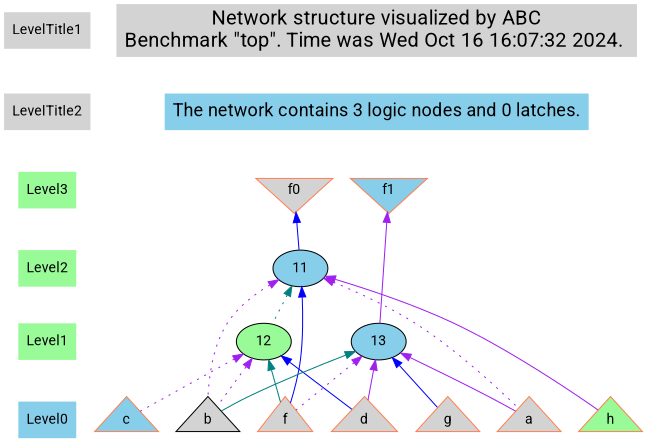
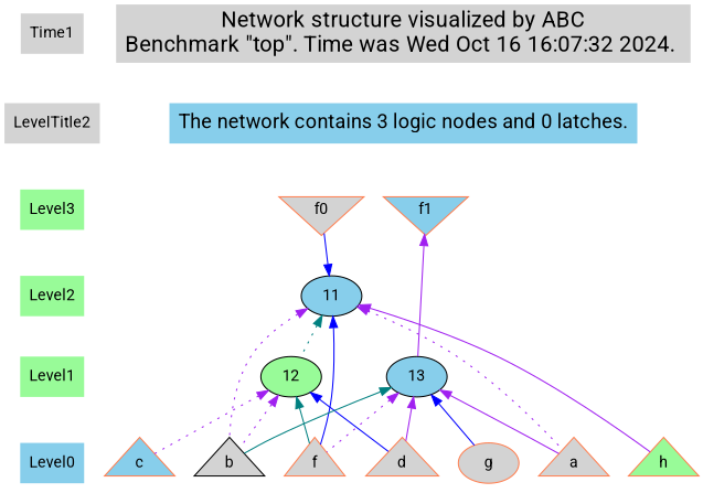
  digraph {
    fontname=Roboto
    node [fillcolor=lightgrey fontname=Roboto shape=plaintext style=filled]
    edge [dir=back fontname=Roboto style=solid]
-   LevelTitle1
+   LevelTitle1 [label=Time1]
    LevelTitle2
    Level3 [fillcolor=palegreen]
    Level2 [fillcolor=palegreen]
    Level1 [fillcolor=palegreen]
    Level0 [fillcolor=skyblue]
    n7 [fontsize=20 label="Network structure visualized by ABC\nBenchmark \"top\". Time was Wed Oct 16 16:07:32 2024. "]
    n8 [fillcolor=skyblue fontsize=18 label="The network contains 3 logic nodes and 0 latches.\n"]
    n9 [color=coral label=f0 shape=invtriangle]
    n10 [color=coral fillcolor=skyblue label=f1 shape=invtriangle]
    n11 [fillcolor=skyblue label="11\n" shape=ellipse]
    n12 [fillcolor=palegreen label="12\n" shape=ellipse]
    n13 [fillcolor=skyblue label="13\n" shape=ellipse]
    n14 [color=coral label=a shape=triangle]
    n15 [color=black label=b shape=triangle]
    n16 [color=coral fillcolor=skyblue label=c shape=triangle]
    n17 [color=coral label=d shape=triangle]
    n18 [color=coral label=f shape=triangle]
-   n19 [color=coral label=g shape=triangle]
+   n19 [color=coral label=g shape=ellipse]
    n20 [color=coral fillcolor=palegreen label=h shape=triangle]
    subgraph sub_1 {
      LevelTitle1
      LevelTitle2
      Level3
      Level2
      Level1
      Level0
    }
    subgraph sub_2 {
      rank=same
      LevelTitle1
      n7
    }
    subgraph sub_3 {
      rank=same
      LevelTitle2
      n8
    }
    subgraph sub_4 {
      rank=same
      Level3
      n9
      n10
    }
    subgraph sub_5 {
      rank=same
      Level2
      n11
    }
    subgraph sub_6 {
      rank=same
      Level1
      n12
      n13
    }
    subgraph sub_7 {
      rank=same
      Level0
      n14
      n15
      n16
      n17
      n18
      n19
      n20
    }
    LevelTitle1 -> LevelTitle2 [style=invis]
    LevelTitle2 -> Level3 [style=invis]
    Level3 -> Level2 [style=invis]
    Level2 -> Level1 [style=invis]
    Level1 -> Level0 [style=invis]
    n7 -> n8 [style=invis]
    n8 -> n9 [style=invis]
    n8 -> n10 [style=invis]
    n9 -> n10 [style=invis]
-   n9 -> n11 [color=blue]
+   n11 -> n9 [color=blue]
    n10 -> n13 [color=purple]
    n11 -> n12 [color=teal style=dotted]
    n11 -> n14 [color=purple style=dotted]
    n11 -> n15 [color=purple style=dotted]
    n11 -> n18 [color=blue]
    n11 -> n20 [color=purple]
    n12 -> n15 [color=purple style=dotted]
    n12 -> n16 [color=purple style=dotted]
    n12 -> n17 [color=blue]
    n12 -> n18 [color=teal]
    n13 -> n14 [color=purple]
    n13 -> n15 [color=teal]
    n13 -> n17 [color=purple]
    n13 -> n18 [color=purple style=dotted]
    n13 -> n19 [color=blue]
  }
